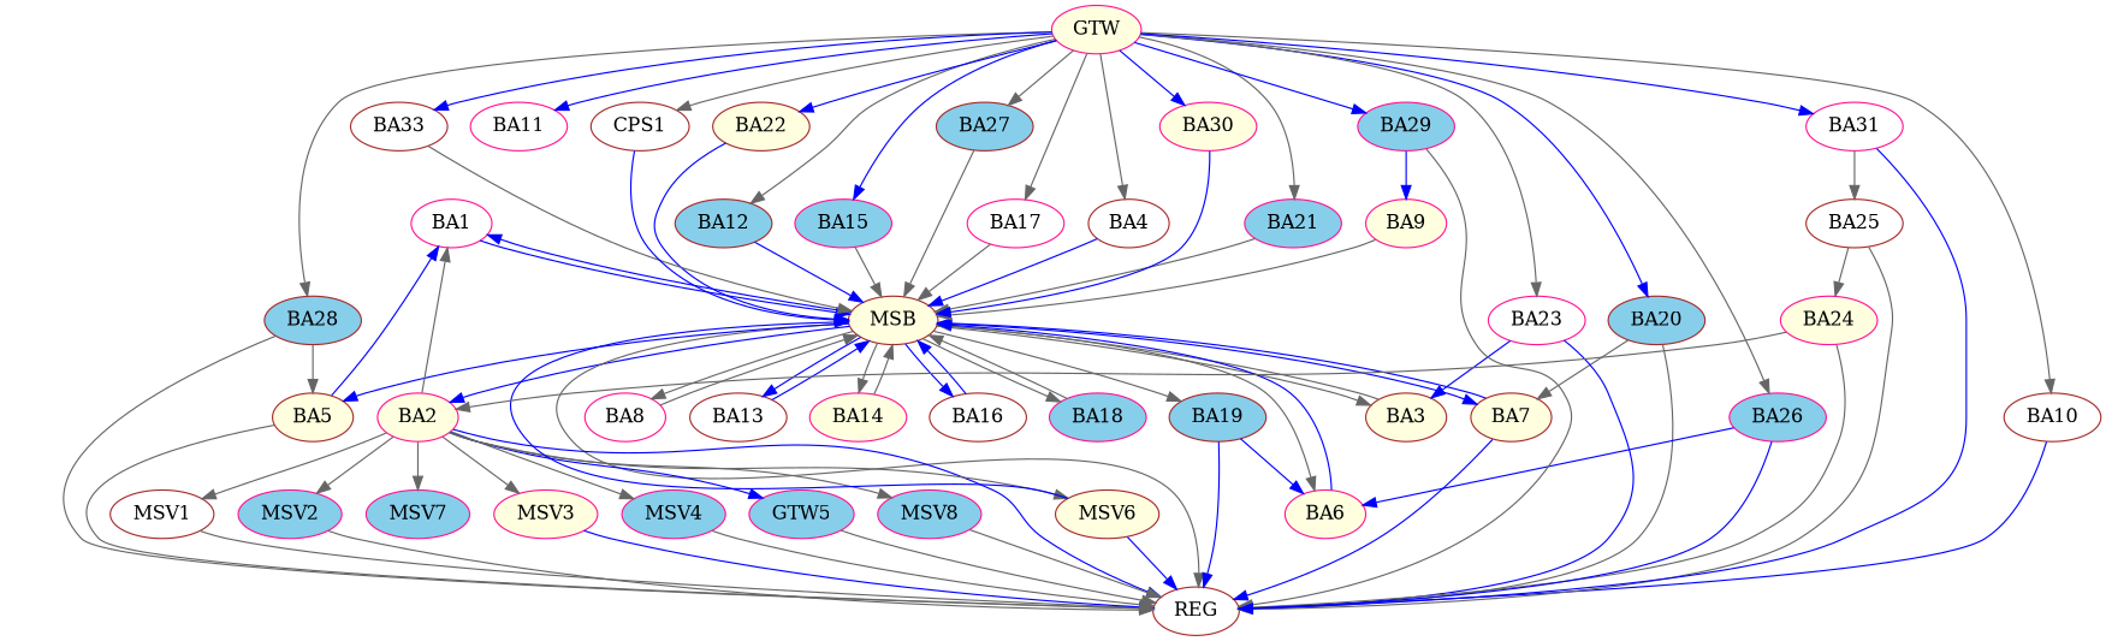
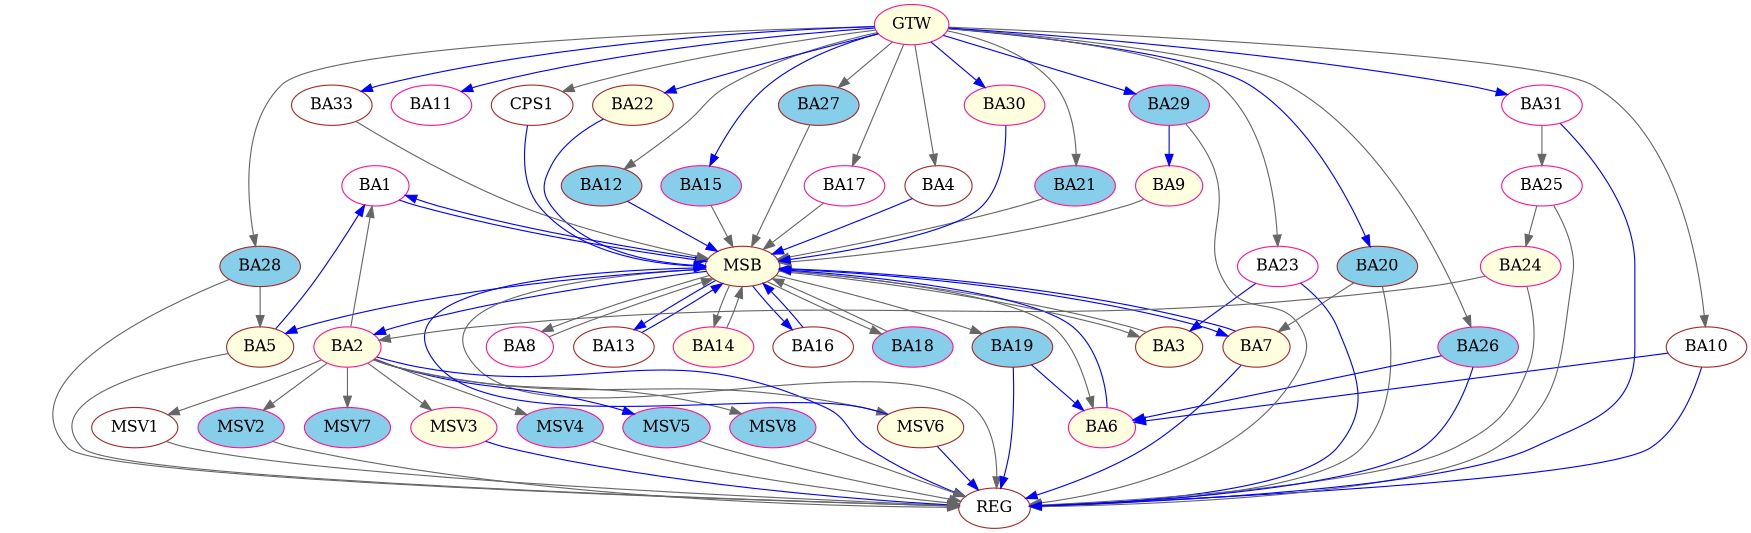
  strict digraph {
    node [color=deeppink fillcolor=white style=filled]
    edge [color=gray40]
    n1 [label=BA1]
    n2 [color=brown fillcolor=lightyellow label=MSB]
    n3 [fillcolor=lightyellow label=BA2]
    n4 [color=brown label=REG]
    n5 [color=brown fillcolor=lightyellow label=BA3]
    n6 [color=brown fillcolor=lightyellow label=BA5]
    n7 [fillcolor=lightyellow label=BA6]
    n8 [color=brown fillcolor=lightyellow label=BA7]
    n9 [label=BA8]
    n10 [color=brown label=BA13]
    n11 [fillcolor=lightyellow label=BA14]
    n12 [color=brown label=BA16]
    n13 [fillcolor=skyblue label=BA18]
    n14 [color=brown fillcolor=skyblue label=BA19]
    n15 [color=brown label=MSV1]
    n16 [fillcolor=skyblue label=MSV2]
    n17 [fillcolor=lightyellow label=MSV3]
    n18 [fillcolor=skyblue label=MSV4]
-   n19 [fillcolor=skyblue label=GTW5]
+   n19 [fillcolor=skyblue label=MSV5]
    n20 [color=brown fillcolor=lightyellow label=MSV6]
    n21 [fillcolor=skyblue label=MSV7]
    n22 [fillcolor=skyblue label=MSV8]
    n23 [color=brown label=BA4]
    n24 [fillcolor=lightyellow label=BA9]
    n25 [color=brown label=BA10]
    n26 [label=BA11]
    n27 [color=brown fillcolor=skyblue label=BA12]
    n28 [fillcolor=skyblue label=BA15]
    n29 [label=BA17]
    n30 [color=brown fillcolor=skyblue label=BA20]
    n31 [fillcolor=skyblue label=BA21]
    n32 [color=brown fillcolor=lightyellow label=BA22]
    n33 [label=BA23]
    n34 [fillcolor=lightyellow label=BA24]
-   n35 [color=brown label=BA25]
+   n35 [label=BA25]
    n36 [fillcolor=skyblue label=BA26]
    n37 [color=brown fillcolor=skyblue label=BA27]
    n38 [color=brown fillcolor=skyblue label=BA28]
    n39 [fillcolor=skyblue label=BA29]
    n40 [fillcolor=lightyellow label=BA30]
    n41 [label=BA31]
    n42 [color=brown label=BA33]
    n43 [color=brown label=CPS1]
    n44 [fillcolor=lightyellow label=GTW]
    n1 -> n2 [color=blue]
    n2 -> n1 [color=blue]
    n2 -> n3 [color=blue]
    n2 -> n4
    n2 -> n5
    n2 -> n6 [color=blue]
    n2 -> n7
    n2 -> n8 [color=blue]
    n2 -> n9
    n2 -> n10 [color=blue]
    n2 -> n11
    n2 -> n12 [color=blue]
    n2 -> n13
    n2 -> n14
    n3 -> n1
    n3 -> n4 [color=blue]
    n3 -> n15
    n3 -> n16
    n3 -> n17
    n3 -> n18
    n3 -> n19 [color=blue]
    n3 -> n20
    n3 -> n21
    n3 -> n22
    n5 -> n2
    n6 -> n1 [color=blue]
    n6 -> n4
    n7 -> n2 [color=blue]
    n8 -> n2 [color=blue]
    n8 -> n4 [color=blue]
    n9 -> n2
    n10 -> n2 [color=blue]
    n11 -> n2
    n12 -> n2 [color=blue]
    n13 -> n2
    n14 -> n4 [color=blue]
    n14 -> n7 [color=blue]
    n15 -> n4
    n16 -> n4
    n17 -> n4 [color=blue]
    n18 -> n4
    n19 -> n4
    n20 -> n2 [color=blue]
    n20 -> n4 [color=blue]
    n22 -> n4
    n23 -> n2 [color=blue]
    n24 -> n2
    n25 -> n4 [color=blue]
+   n25 -> n7 [color=blue]
    n27 -> n2 [color=blue]
    n28 -> n2
    n29 -> n2
    n30 -> n4
    n30 -> n8
    n31 -> n2
    n32 -> n2 [color=blue]
    n33 -> n4 [color=blue]
    n33 -> n5 [color=blue]
    n34 -> n3
    n34 -> n4
    n35 -> n4
    n35 -> n34
    n36 -> n4 [color=blue]
    n36 -> n7 [color=blue]
    n37 -> n2
    n38 -> n4
    n38 -> n6
    n39 -> n4
    n39 -> n24 [color=blue]
    n40 -> n2 [color=blue]
    n41 -> n4 [color=blue]
    n41 -> n35
    n42 -> n2
    n43 -> n2 [color=blue]
    n44 -> n23
    n44 -> n25
    n44 -> n26 [color=blue]
    n44 -> n27
    n44 -> n28 [color=blue]
    n44 -> n29
    n44 -> n30 [color=blue]
    n44 -> n31
    n44 -> n32 [color=blue]
    n44 -> n33
    n44 -> n36
    n44 -> n37
    n44 -> n38
    n44 -> n39 [color=blue]
    n44 -> n40 [color=blue]
    n44 -> n41 [color=blue]
    n44 -> n42 [color=blue]
    n44 -> n43
  }
